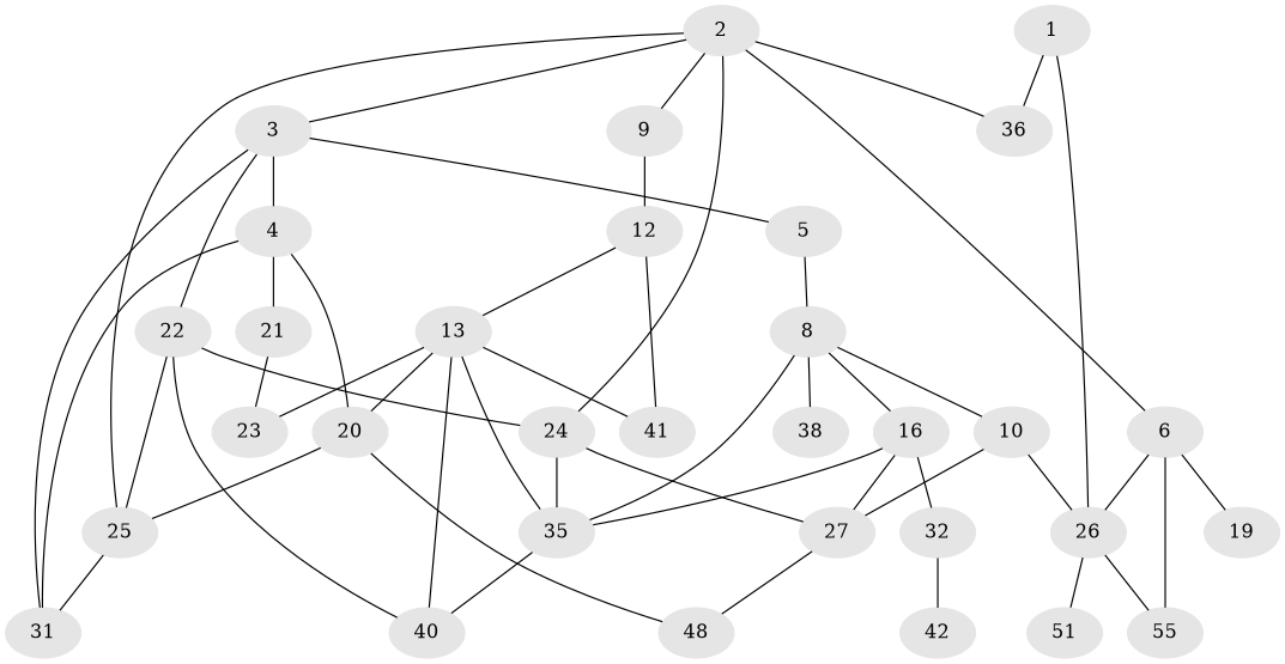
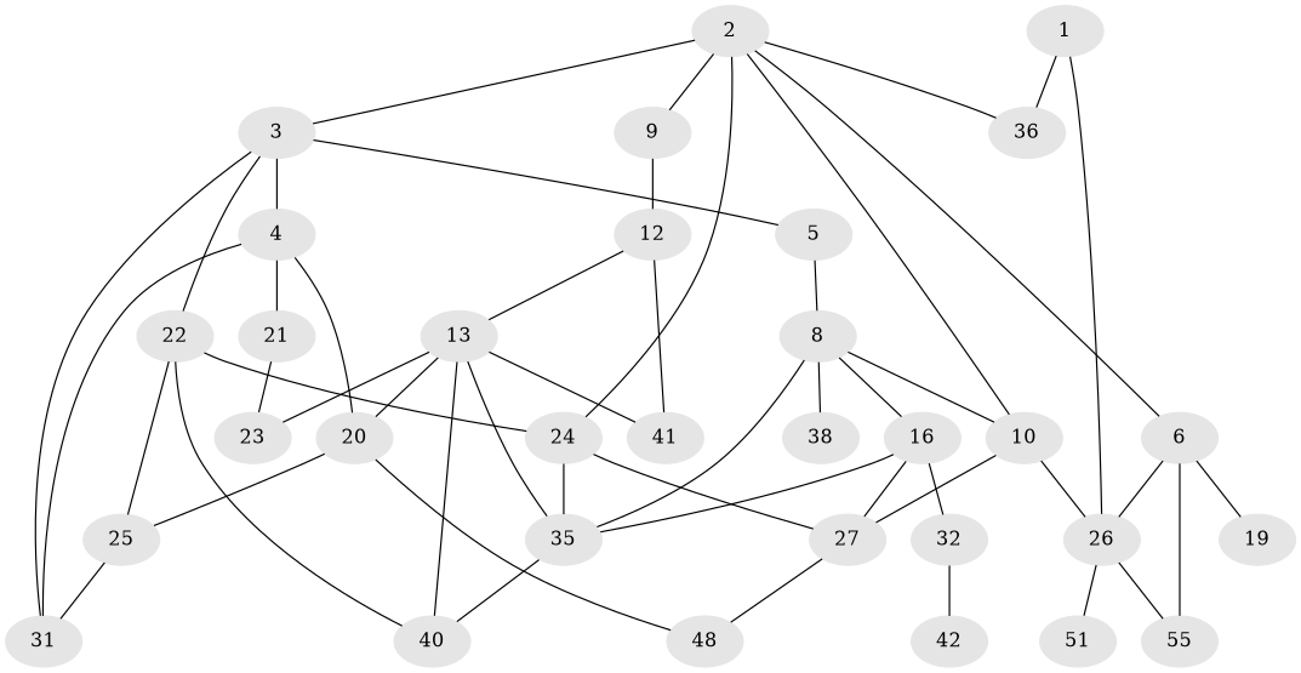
  graph {
    node [color=gray90 style=filled]
    1 [super="+14"]
    26 [super="+28"]
    36
    2 [super="+7"]
    3 [super="+11"]
    6 [super="+37"]
    9
    24 [super="+39"]
    25
    n10 [label=55]
    51
    4 [super="+17"]
    5 [super="+15"]
    22 [super="+43"]
    31 [super="+52"]
    19 [super="+47"]
    12 [super="+33"]
    35 [super="+50"]
    27 [super="+49"]
    20 [super="+34"]
    21
    8 [super="+46"]
    40
    48
    23 [super="+30"]
    10
    16 [super="+18"]
    38
    32
    13 [super="+29"]
    41 [super="+44"]
    42
    1 -- 26
    1 -- 36
    26 -- n10
    26 -- 51
    2 -- 36
    2 -- 3
    2 -- 6
    2 -- 9
    2 -- 24
-   2 -- 25
+   2 -- 10
    3 -- 4
    3 -- 5
    3 -- 22
    3 -- 31
    6 -- 26
    6 -- n10
    6 -- 19
    9 -- 12
    24 -- 35
    24 -- 27
    25 -- 31
    4 -- 31
    4 -- 20
    4 -- 21
    5 -- 8
    22 -- 24
    22 -- 25
    22 -- 40
    12 -- 13
    12 -- 41
    35 -- 40
    27 -- 48
    20 -- 25
    20 -- 48
    21 -- 23
    8 -- 35
    8 -- 10
    8 -- 16 [weight=2]
    8 -- 38
    10 -- 26
    10 -- 27
    16 -- 35
    16 -- 27 [weight=2]
    16 -- 32
    32 -- 42
    13 -- 35
    13 -- 20
    13 -- 40
    13 -- 23
    13 -- 41
  }
